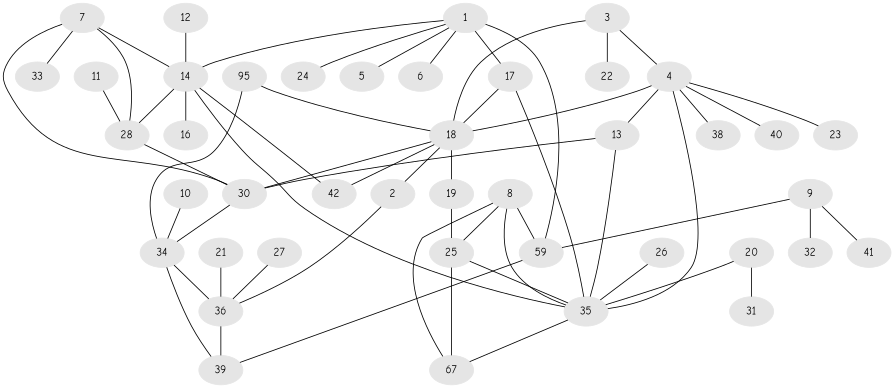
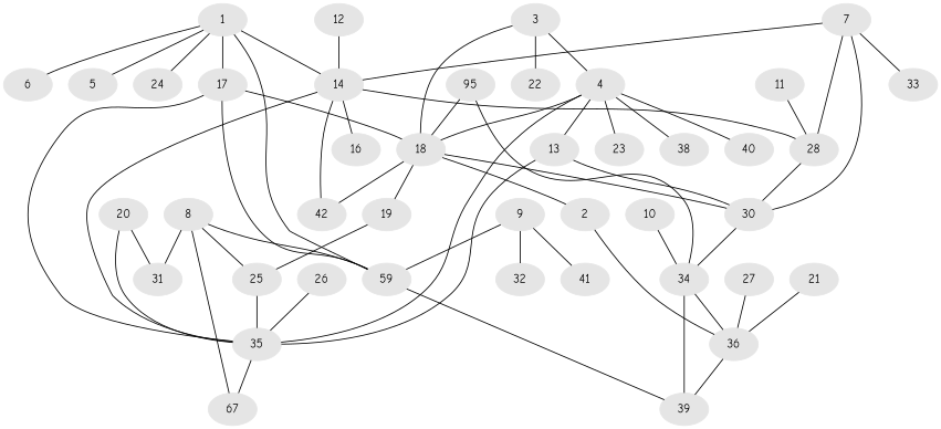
  graph {
    fontname="Comic Neue"
    node [color=gray90 fontname="Comic Neue" style=filled]
    edge [fontname="Comic Neue" weight=1.0]
    1
    5
    6
    14
    17
    24
    n7 [label=59]
    35
    28
    16
    42
    18
    39
    2
    36
    3
    4
    22
    13
    23
    38
    40
    30
    19
    n25 [label=67]
    7
    33
    34
    8
    25
    9
    32
    41
    10
    11
    12
    n37 [label=95]
    20
    31
    21
    26
    27
    1 -- 5
    1 -- 6
    1 -- 14
    1 -- 17 [weight=2.0]
    1 -- 24
    1 -- n7 [weight=2.0]
    14 -- 35
    14 -- 28
    14 -- 16
    14 -- 42
+   17 -- n7
    17 -- 35
    17 -- 18
    n7 -- 39
    35 -- n25
    28 -- 30
    18 -- 42
    18 -- 2
    18 -- 30
    18 -- 19
    2 -- 36
    36 -- 39 [weight=2.0]
    3 -- 18 [weight=2.0]
    3 -- 4 [weight=2.0]
    3 -- 22
    4 -- 35
    4 -- 18
    4 -- 13
    4 -- 23
    4 -- 38
    4 -- 40
    13 -- 35
    13 -- 30
    30 -- 34
    19 -- 25
    7 -- 14
    7 -- 28
    7 -- 30
    7 -- 33
    34 -- 39 [weight=2.0]
    34 -- 36
    8 -- n7
-   8 -- 35
+   8 -- 31
    8 -- n25
    8 -- 25
    25 -- 35
-   25 -- n25
    9 -- n7
    9 -- 32
    9 -- 41
    10 -- 34
    11 -- 28
    12 -- 14
    n37 -- 18
    n37 -- 34
    20 -- 35
    20 -- 31
    21 -- 36
    26 -- 35
    27 -- 36
  }
